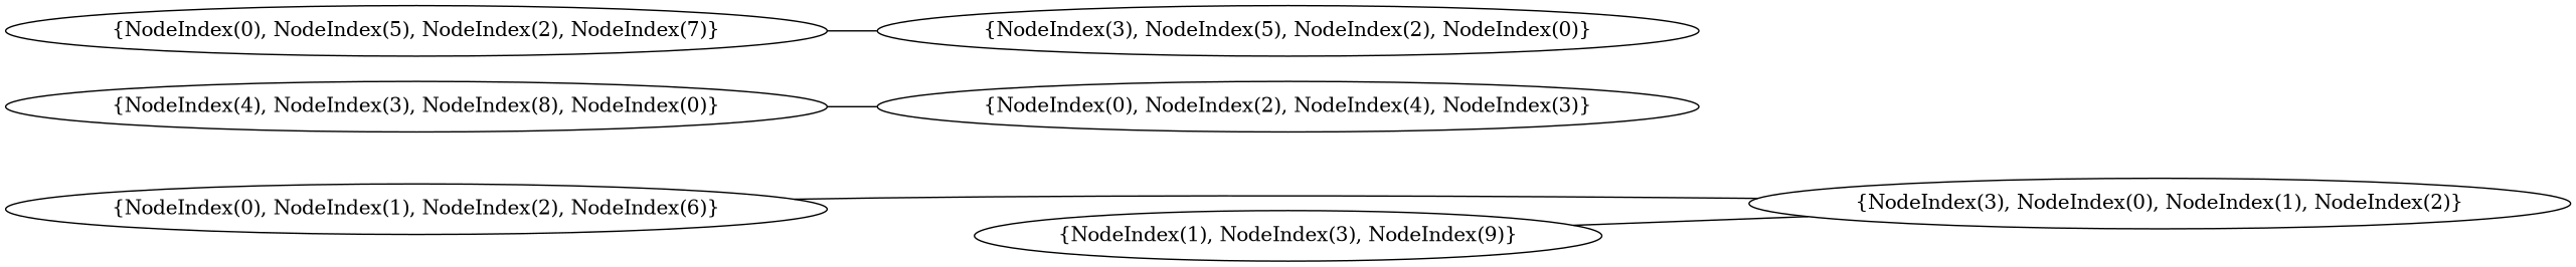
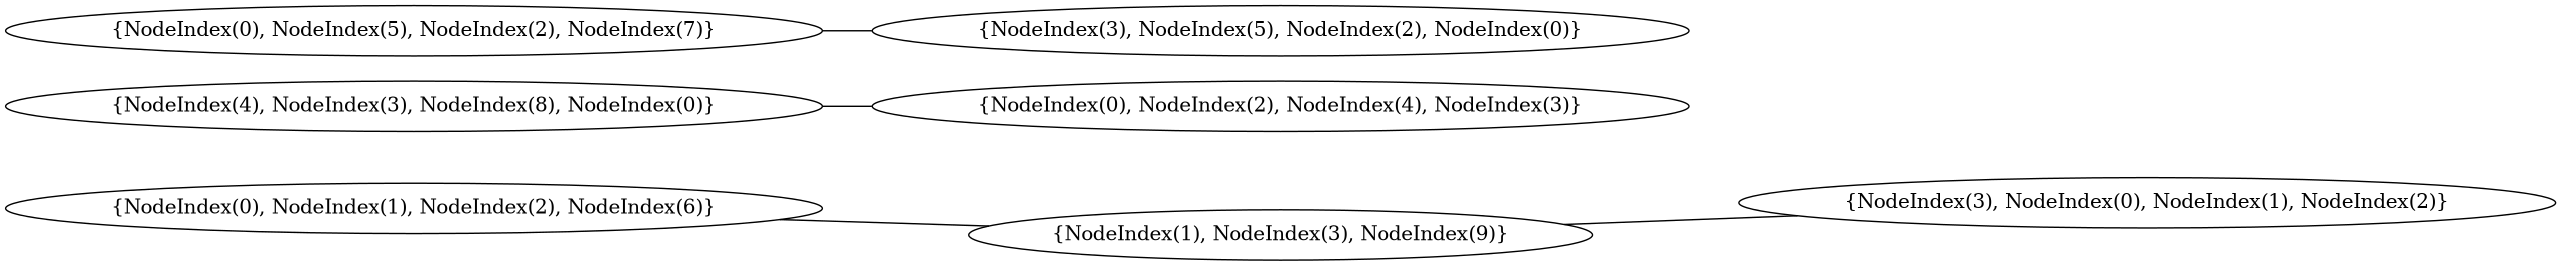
  graph {
    rankdir=LR
    n1 [label="{NodeIndex(3), NodeIndex(0), NodeIndex(1), NodeIndex(2)}"]
    n2 [label="{NodeIndex(0), NodeIndex(2), NodeIndex(4), NodeIndex(3)}"]
    n3 [label="{NodeIndex(3), NodeIndex(5), NodeIndex(2), NodeIndex(0)}"]
    n4 [label="{NodeIndex(0), NodeIndex(1), NodeIndex(2), NodeIndex(6)}"]
    n5 [label="{NodeIndex(0), NodeIndex(5), NodeIndex(2), NodeIndex(7)}"]
    n6 [label="{NodeIndex(4), NodeIndex(3), NodeIndex(8), NodeIndex(0)}"]
    n7 [label="{NodeIndex(1), NodeIndex(3), NodeIndex(9)}"]
-   n4 -- n1
+   n4 -- n7
    n5 -- n3
    n6 -- n2
    n7 -- n1
  }
